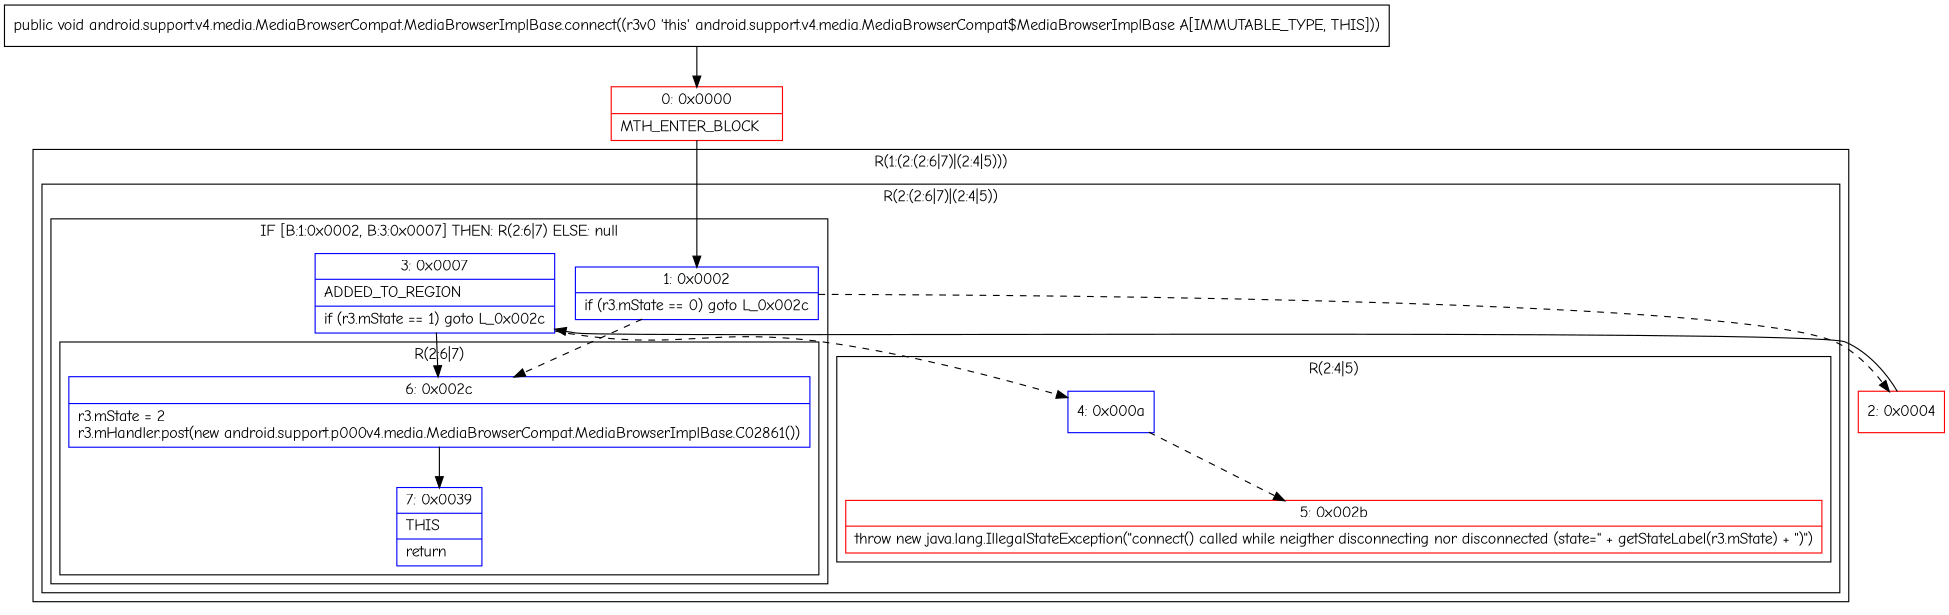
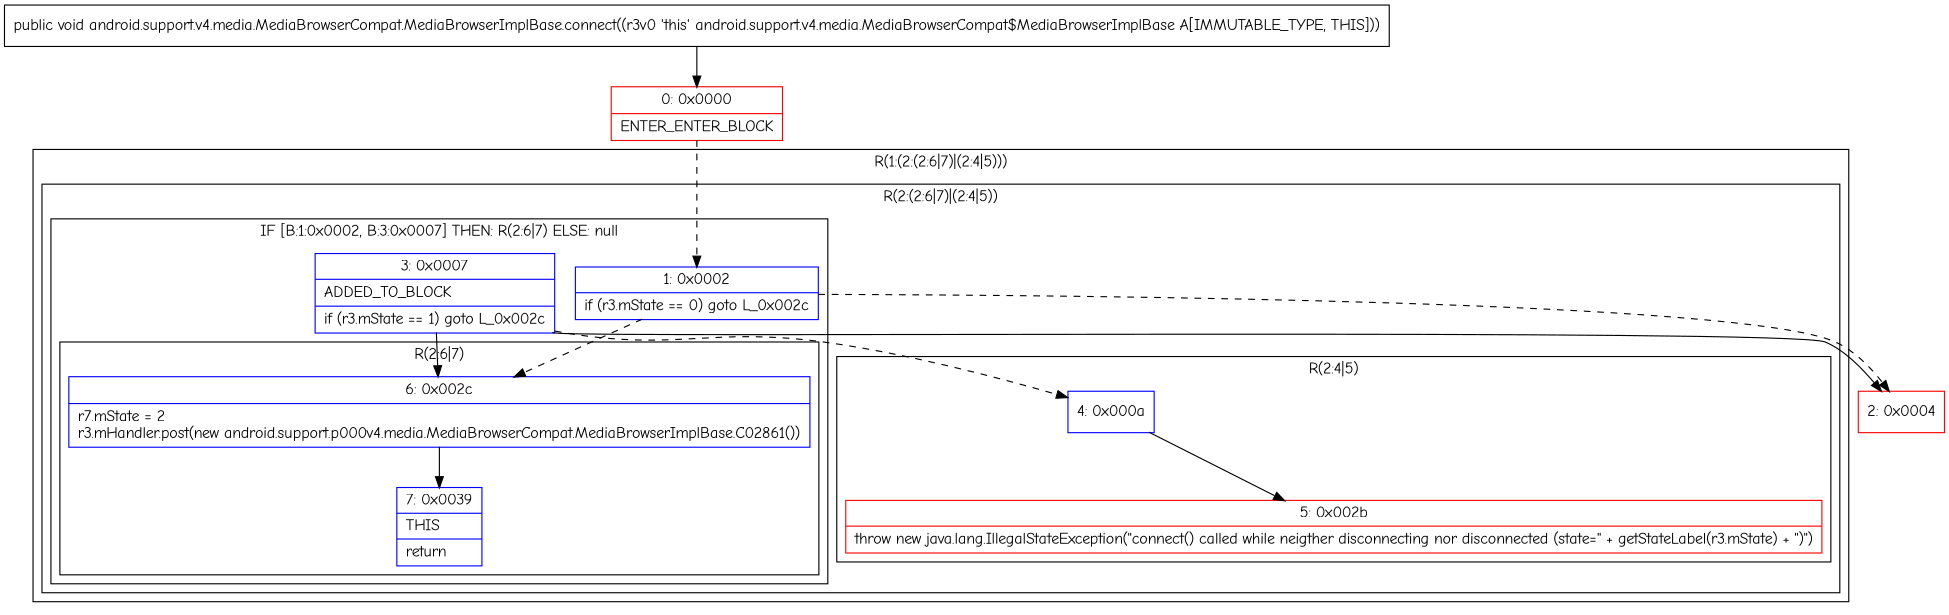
  digraph {
    fontname="Comic Neue"
    node [color=blue fontname="Comic Neue" shape=record]
    edge [fontname="Comic Neue"]
-   n1 [label="{6\:\ 0x002c|r3.mState = 2\lr3.mHandler.post(new android.support.p000v4.media.MediaBrowserCompat.MediaBrowserImplBase.C02861())\l}"]
+   n1 [label="{6\:\ 0x002c|r7.mState = 2\lr3.mHandler.post(new android.support.p000v4.media.MediaBrowserCompat.MediaBrowserImplBase.C02861())\l}"]
    n2 [label="{7\:\ 0x0039|THIS\l|return\l}"]
    n3 [label="{1\:\ 0x0002|if (r3.mState == 0) goto L_0x002c\l}"]
-   n4 [label="{3\:\ 0x0007|ADDED_TO_REGION\l|if (r3.mState == 1) goto L_0x002c\l}"]
+   n4 [label="{3\:\ 0x0007|ADDED_TO_BLOCK\l|if (r3.mState == 1) goto L_0x002c\l}"]
    n5 [label="{4\:\ 0x000a}"]
    n6 [color=red label="{5\:\ 0x002b|throw new java.lang.IllegalStateException(\"connect() called while neigther disconnecting nor disconnected (state=\" + getStateLabel(r3.mState) + \")\")\l}"]
    n7 [color=red label="{2\:\ 0x0004}"]
-   n8 [color=red label="{0\:\ 0x0000|MTH_ENTER_BLOCK\l}"]
+   n8 [color=red label="{0\:\ 0x0000|ENTER_ENTER_BLOCK\l}"]
    n9 [label="{public void android.support.v4.media.MediaBrowserCompat.MediaBrowserImplBase.connect((r3v0 'this' android.support.v4.media.MediaBrowserCompat$MediaBrowserImplBase A[IMMUTABLE_TYPE, THIS])) }" color=""]
    subgraph cluster_1 {
      label="R(1:(2:(2:6|7)|(2:4|5)))"
      subgraph cluster_2 {
        label="R(2:(2:6|7)|(2:4|5))"
        subgraph cluster_3 {
          label="IF [B:1:0x0002, B:3:0x0007] THEN: R(2:6|7) ELSE: null"
          n3
          n4
          subgraph cluster_4 {
            label="R(2:6|7)"
            n1
            n2
          }
        }
        subgraph cluster_5 {
          label="R(2:4|5)"
          n5
          n6
        }
      }
    }
    n1 -> n2
    n3 -> n1 [style=dashed]
    n3 -> n7 [style=dashed]
    n4 -> n1
    n4 -> n5 [style=dashed]
-   n5 -> n6 [style=dashed]
-   n7 -> n4
-   n8 -> n3
+   n5 -> n6
+   n4 -> n7
+   n8 -> n3 [style=dashed]
    n9 -> n8
  }
